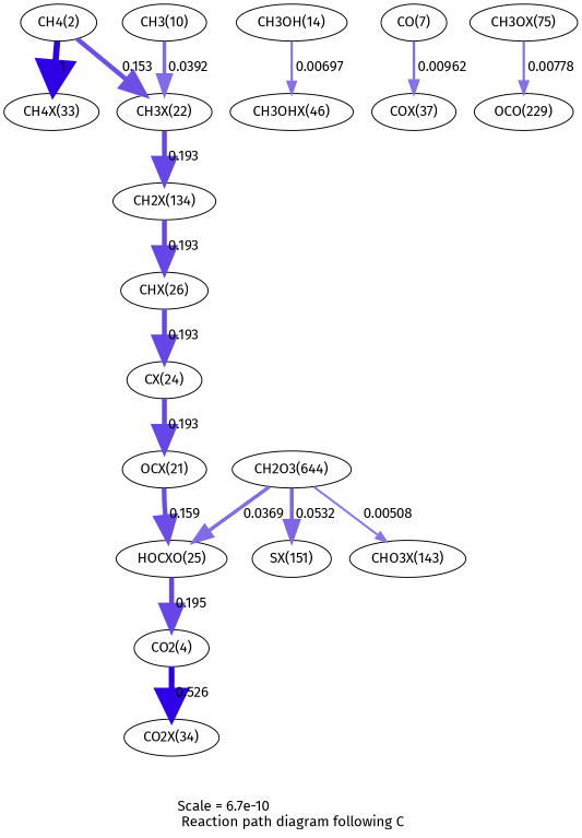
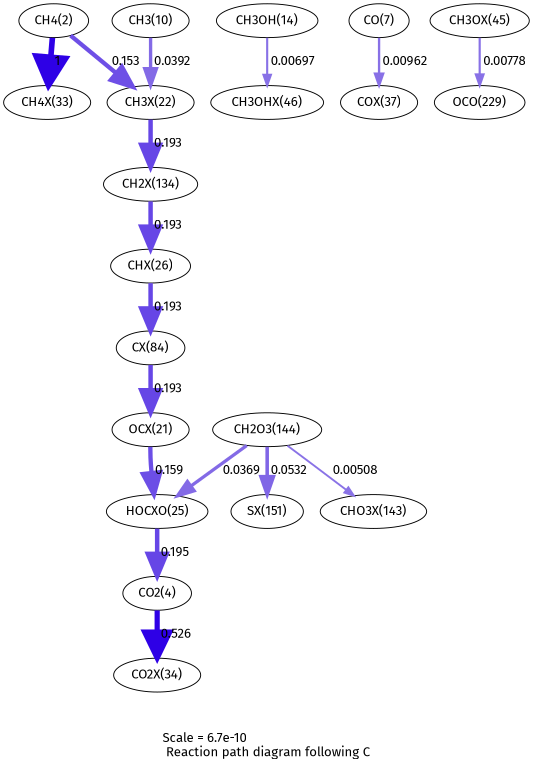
  digraph {
    fontname="Fira Sans"
    label="Scale = 6.7e-10\l Reaction path diagram following C"
    node [fontname="Fira Sans"]
    edge [arrowsize=2.38 color="0.7, 0.693, 0.9" fontname="Fira Sans" penwidth=4.76]
    n1 [label="CH4(2)"]
    n2 [label="CH4X(33)"]
    n3 [label="CH3X(22)"]
    n4 [label="CH2X(134)"]
    n5 [label="CHX(26)"]
    n6 [label="CH3(10)"]
-   n7 [label="CX(24)"]
+   n7 [label="CX(84)"]
    n8 [label="CH3OH(14)"]
    n9 [label="CH3OHX(46)"]
    n10 [label="OCX(21)"]
    n11 [label="HOCXO(25)"]
    n12 [label="CO(7)"]
    n13 [label="COX(37)"]
    n14 [label="CO2(4)"]
    n15 [label="CO2X(34)"]
-   n16 [label="CH2O3(644)"]
+   n16 [label="CH2O3(144)"]
    n17 [label="SX(151)"]
    n18 [label="CHO3X(143)"]
-   n19 [label="CH3OX(75)"]
+   n19 [label="CH3OX(45)"]
    n20 [label="OCO(229)"]
    n1 -> n2 [arrowsize=3 color="0.7, 1.5, 0.9" label=" 1" penwidth=6]
    n1 -> n3 [arrowsize=2.29 color="0.7, 0.653, 0.9" label=" 0.153" penwidth=4.58]
    n3 -> n4 [label=" 0.193"]
    n4 -> n5 [label=" 0.193"]
    n5 -> n7 [label=" 0.193"]
    n6 -> n3 [arrowsize=1.78 color="0.7, 0.539, 0.9" label=" 0.0392" penwidth=3.56]
    n7 -> n10 [label=" 0.193"]
    n8 -> n9 [arrowsize=1.13 color="0.7, 0.507, 0.9" label=" 0.00697" penwidth=2.25]
    n10 -> n11 [arrowsize=2.3 color="0.7, 0.659, 0.9" label=" 0.159" penwidth=4.61]
    n11 -> n14 [color="0.7, 0.695, 0.9" label=" 0.195" penwidth=4.77]
    n12 -> n13 [arrowsize=1.25 color="0.7, 0.51, 0.9" label=" 0.00962" penwidth=2.49]
    n14 -> n15 [arrowsize=2.76 color="0.7, 1.03, 0.9" label=" 0.526" penwidth=5.52]
    n16 -> n11 [arrowsize=1.75 color="0.7, 0.537, 0.9" label=" 0.0369" penwidth=3.51]
    n16 -> n17 [arrowsize=1.89 color="0.7, 0.553, 0.9" label=" 0.0532" penwidth=3.79]
    n16 -> n18 [arrowsize=1.01 color="0.7, 0.505, 0.9" label=" 0.00508" penwidth=2.01]
    n19 -> n20 [arrowsize=1.17 color="0.7, 0.508, 0.9" label=" 0.00778" penwidth=2.33]
  }
